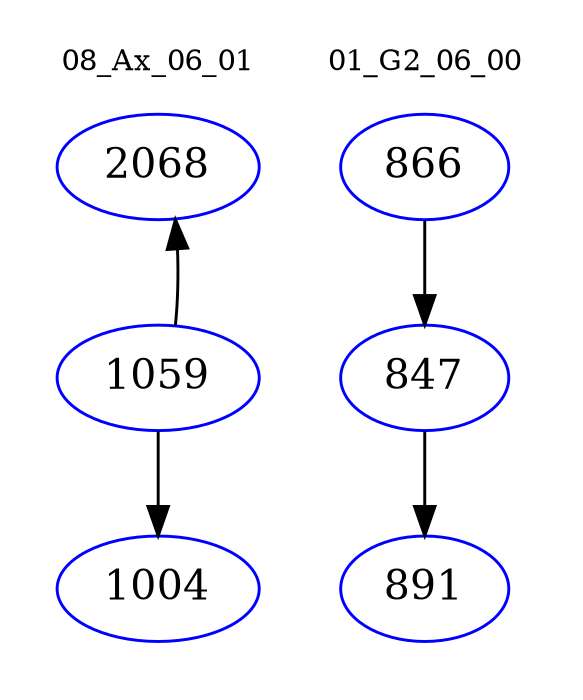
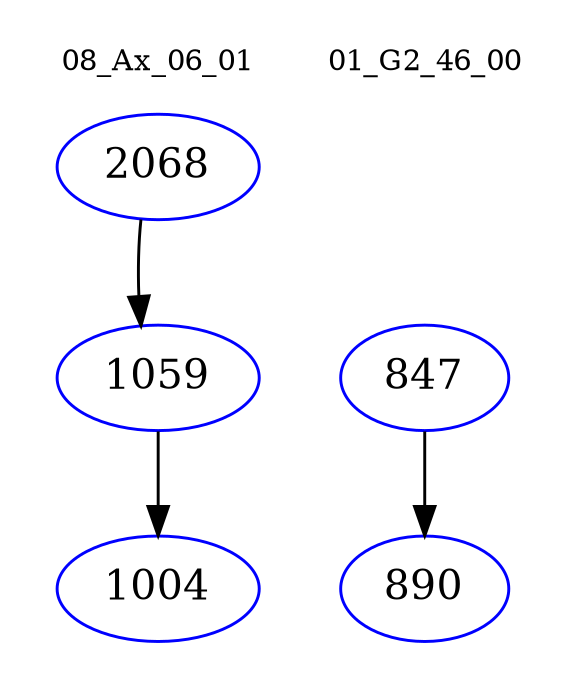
  digraph {
    node [color=blue]
    edge [color=black]
    n1 [label=2068]
    n2 [label=1059]
    n3 [label=1004]
-   n4 [label=866]
    n5 [label=847]
-   n6 [label=891]
+   n6 [label=890]
    subgraph cluster_1 {
      color=white
      fontsize=10
      label="08_Ax_06_01"
      n1
      n2
      n3
    }
    subgraph cluster_2 {
      color=white
      fontsize=10
-     label="01_G2_06_00"
-     n4
+     label="01_G2_46_00"
      n5
      n6
    }
-   n2 -> n1
+   n1 -> n2
    n2 -> n3
-   n4 -> n5
    n5 -> n6
  }
